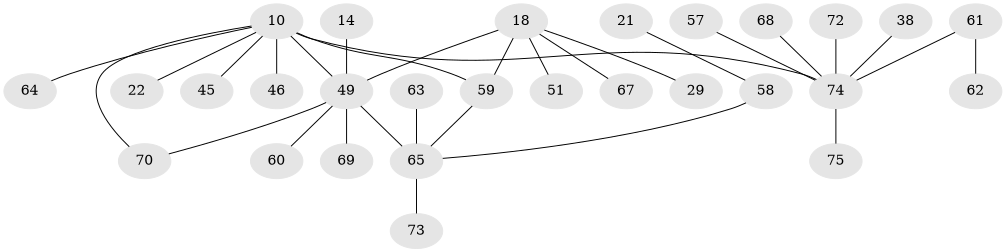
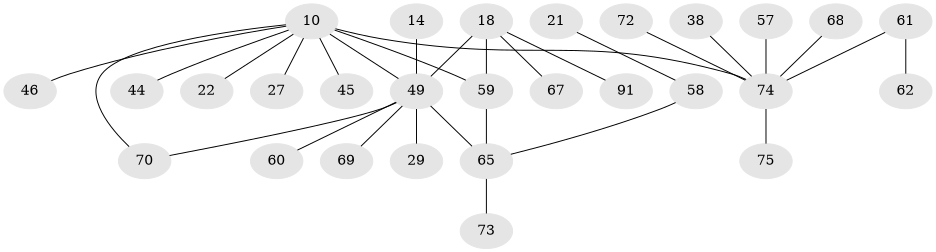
  graph {
    node [color=gray90 style=filled]
    10 [super="+6"]
    22
+   27
    45
    46 [super="+37"]
    49 [super="+4+31+5"]
    59 [super="+55"]
-   64 [super="+35"]
+   64 [super="+35" label=44]
    70
    74 [super="+52+32"]
    65 [super="+7+47"]
    60
    69
    75 [super="+56"]
    14
    18 [super="+13"]
    29
-   51
+   51 [label=91]
    67
    73 [super="+66"]
    21
    58
    38
    57 [super="+16+19"]
    61 [super="+40+54"]
    62
-   63
    68 [super="+33"]
    72
    10 -- 22
+   10 -- 27
    10 -- 45
    10 -- 46
    10 -- 49
    10 -- 59
    10 -- 64
    10 -- 70
    10 -- 74 [weight=2]
    49 -- 70
    49 -- 65 [weight=2]
    49 -- 60
    49 -- 69
    59 -- 65
    74 -- 75
    65 -- 73
    14 -- 49
    18 -- 49 [weight=2]
    18 -- 59
-   18 -- 29
+   49 -- 29
    18 -- 51
    18 -- 67
    21 -- 58
    58 -- 65
    38 -- 74
    57 -- 74
    61 -- 74 [weight=2]
    61 -- 62
-   63 -- 65
    68 -- 74
    72 -- 74
  }
